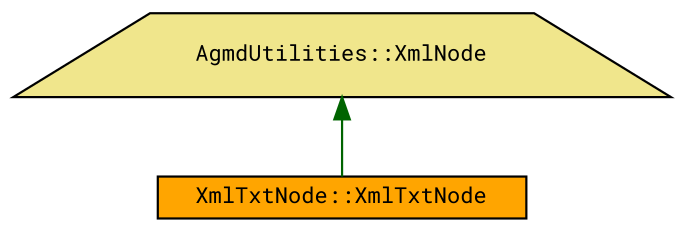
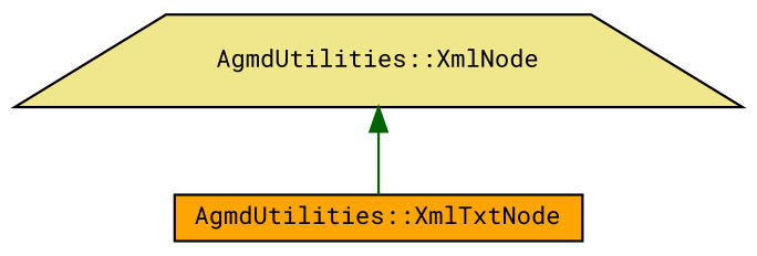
  digraph {
    fontname="Roboto Mono"
    node [color=black fontname="Roboto Mono" fontsize=10 style=filled]
-   n1 [fillcolor=orange fontcolor=black height=0.2 label="XmlTxtNode::XmlTxtNode" shape=box width=0.4]
+   n1 [fillcolor=orange fontcolor=black height=0.2 label="AgmdUtilities::XmlTxtNode" shape=box width=0.4]
    n2 [fillcolor=khaki height=0.2 label="AgmdUtilities::XmlNode" shape=trapezium width=0.4]
    n2 -> n1 [color=darkgreen dir=back fontname="Roboto Mono" fontsize=10 labelfontname=Helvetica labelfontsize=10 style=solid]
  }
